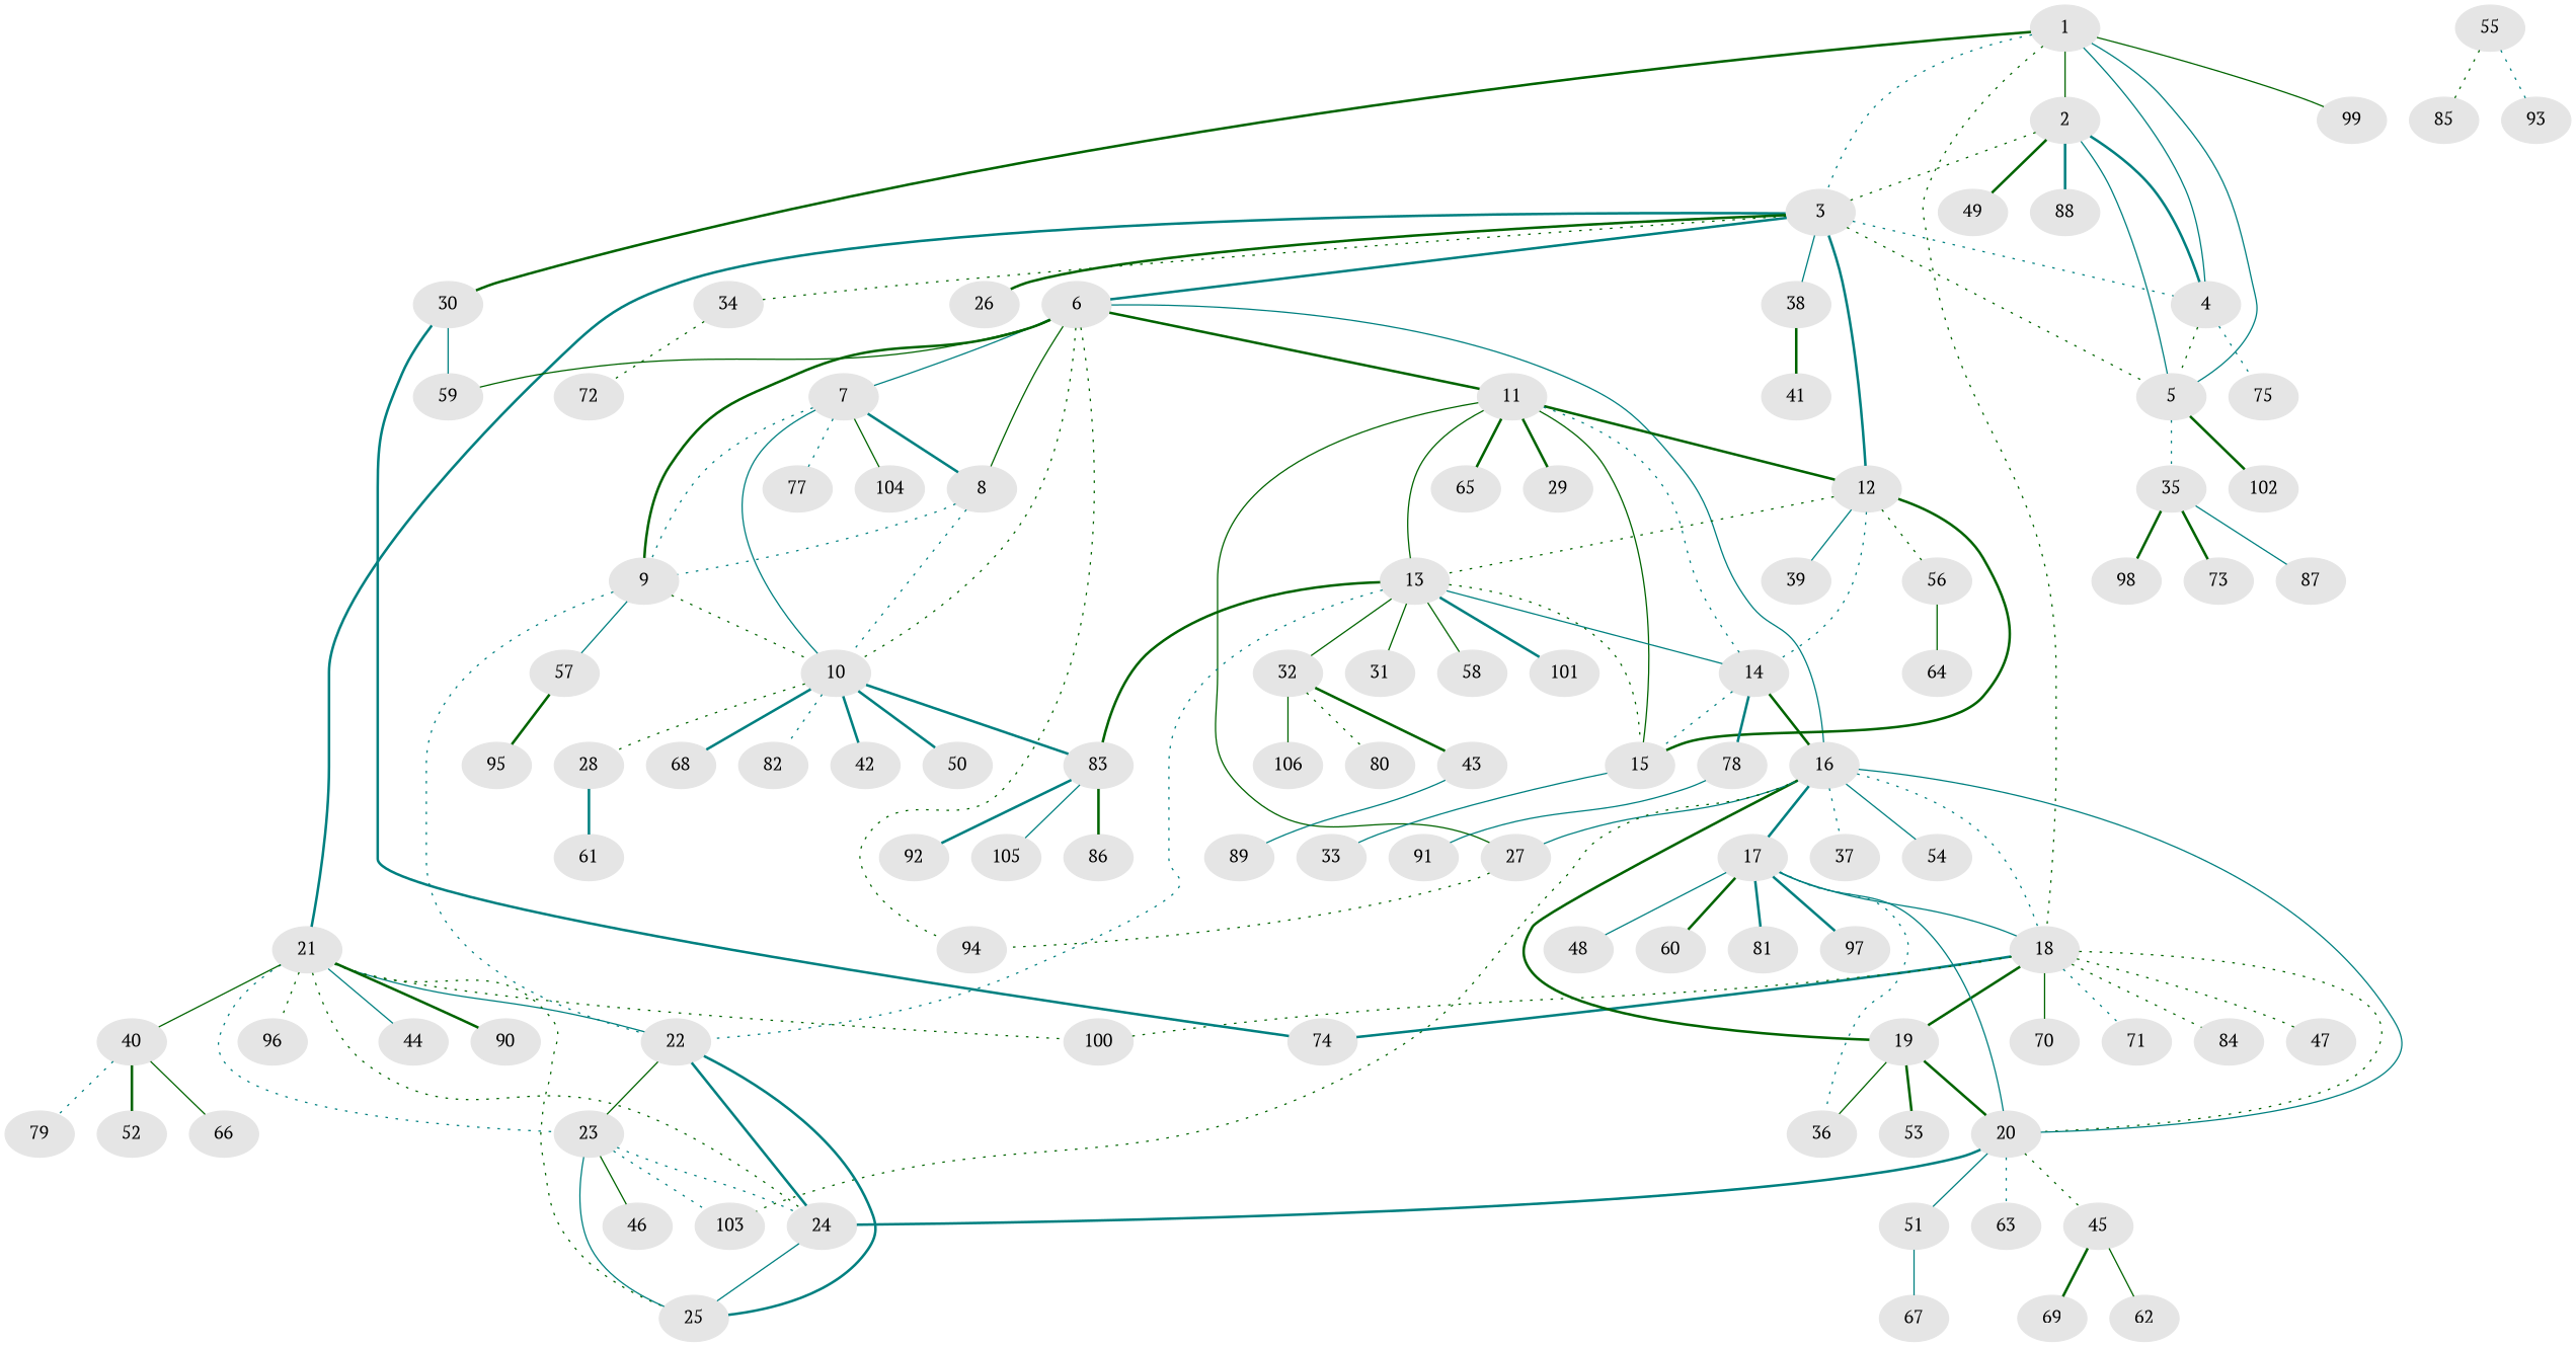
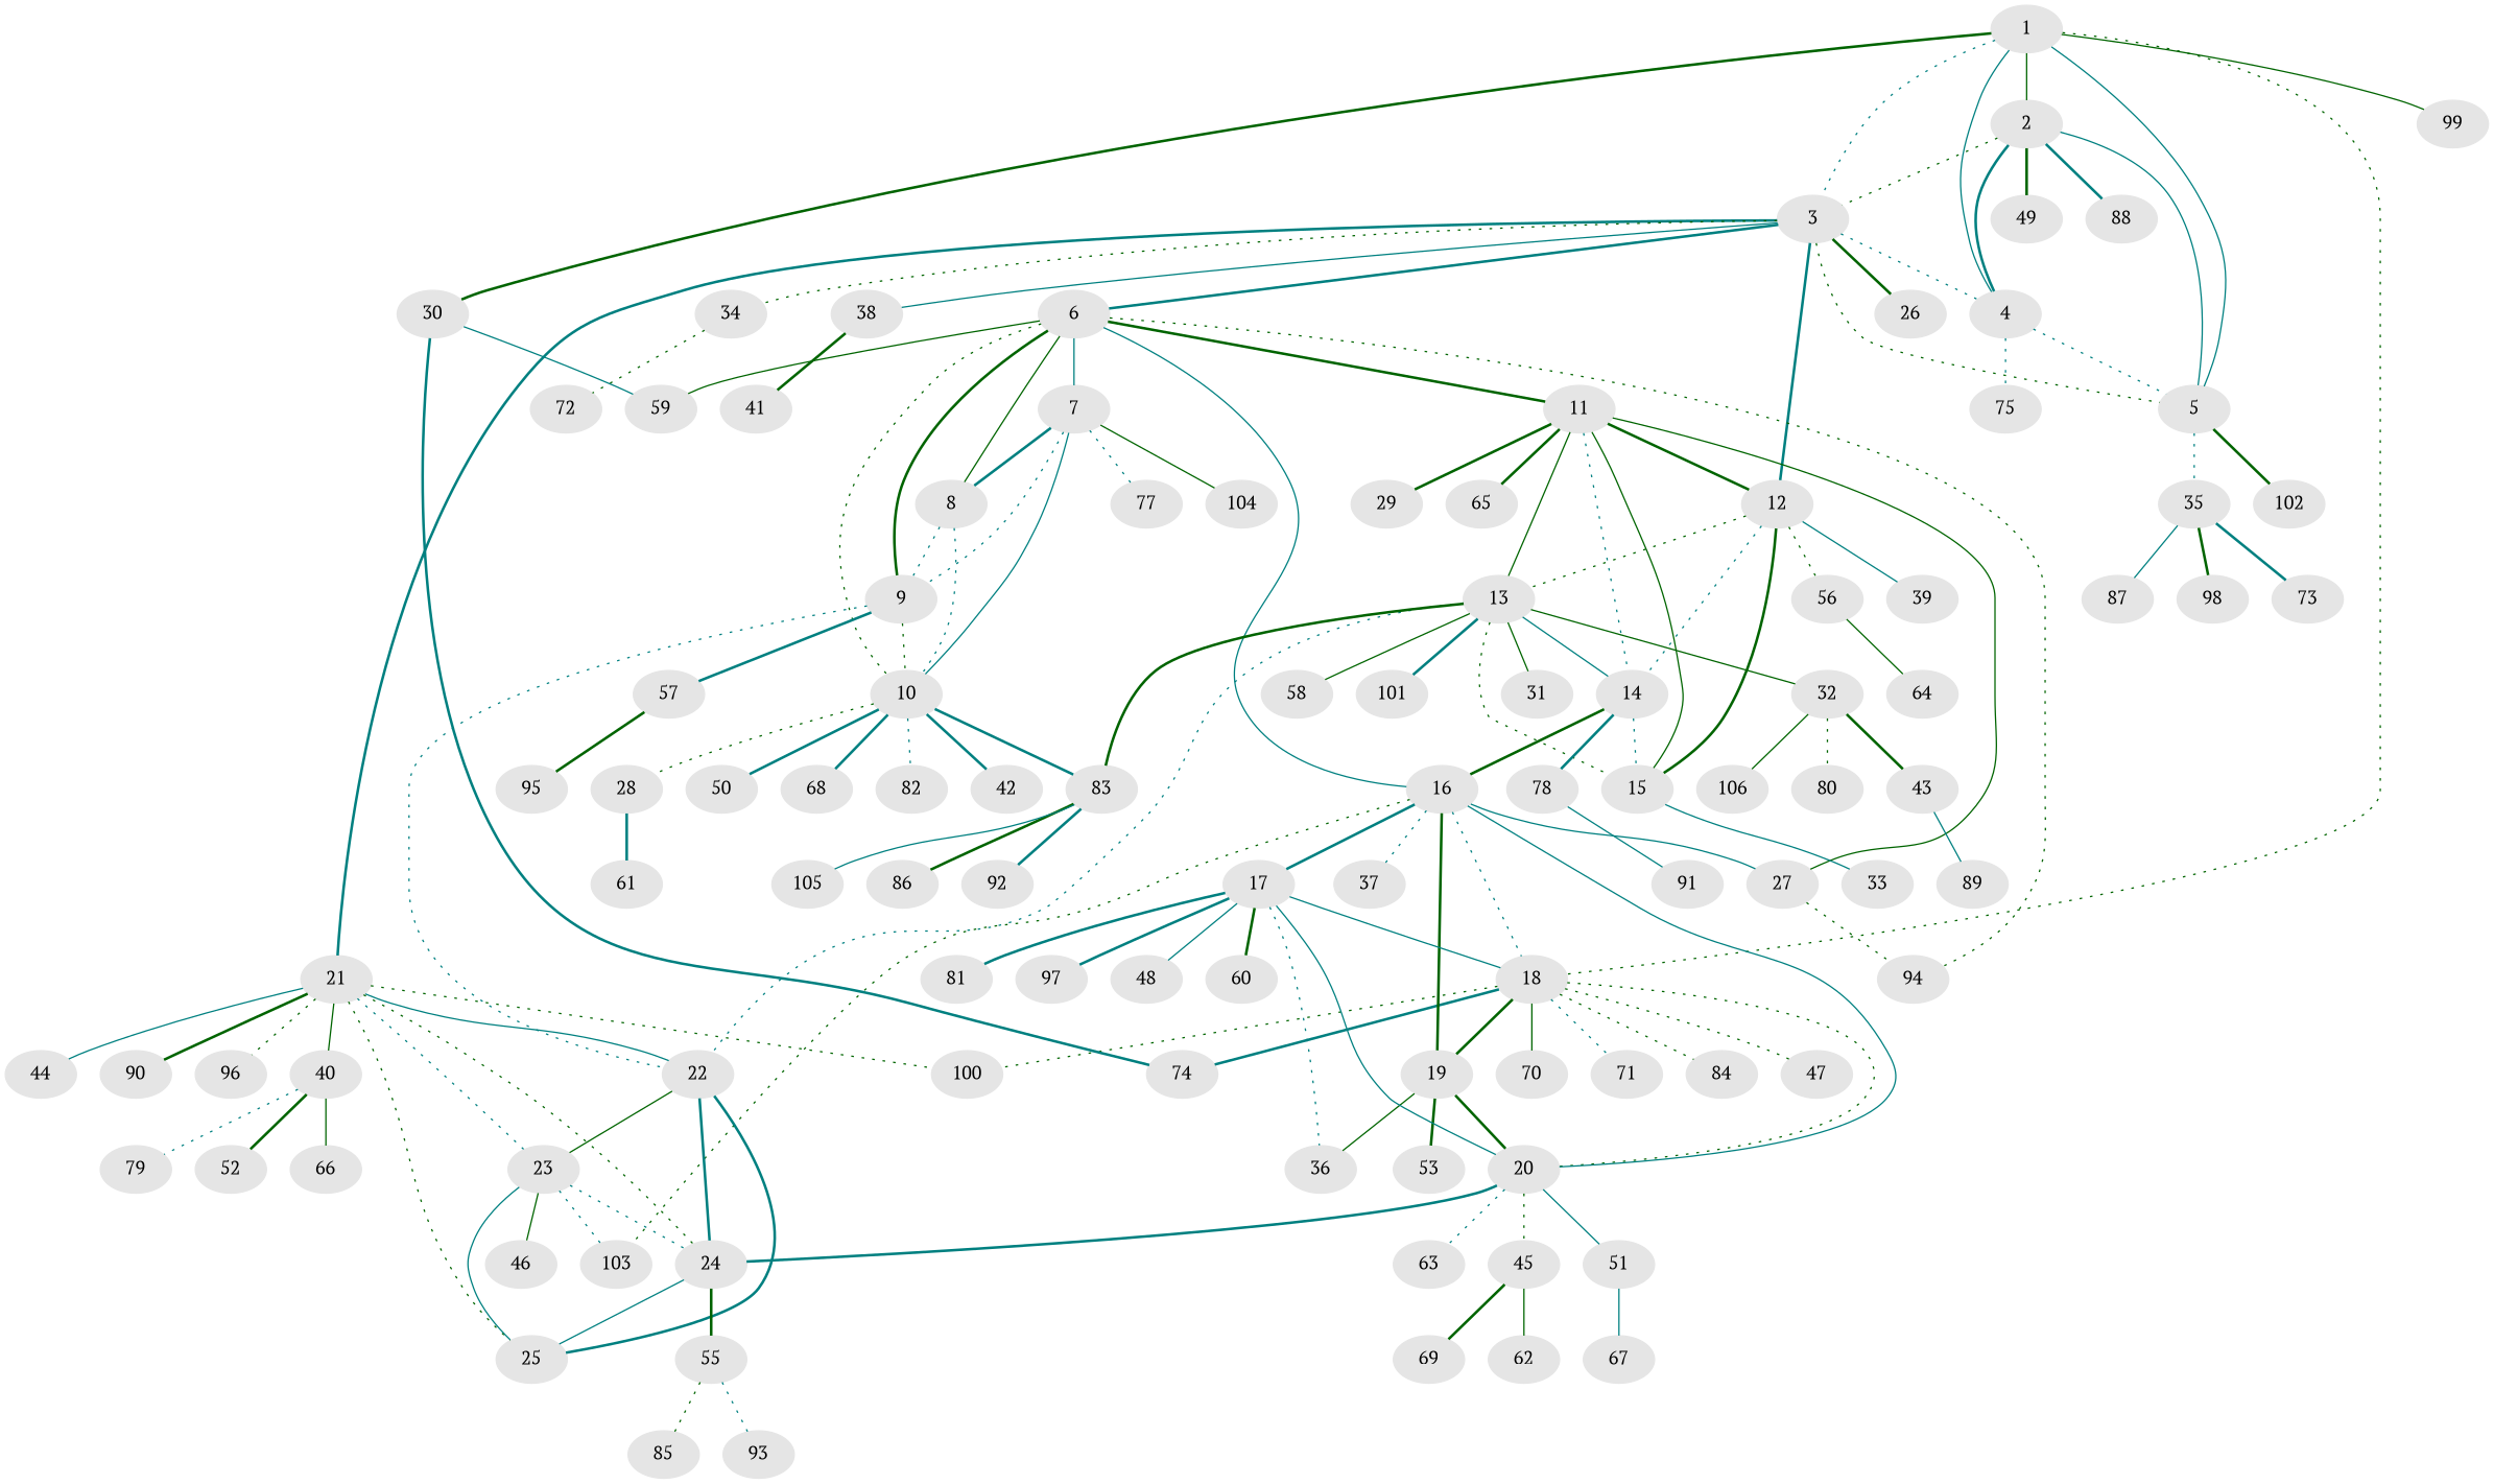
  graph {
    fontname="PT Serif"
    node [color=gray90 fontname="PT Serif" style=filled]
    edge [color=teal fontname="PT Serif" style=dotted]
    1
    2
    3
    4
    5
    18
    30
    99
    49
    88
    6
    12
    21
    26
    34
    38
    75
    35
    102
    19
    20
    47
    70
    71
    74
    84
    100
    59
    7
    8
    9
    10
    11
    16
    94
    13
    14
    15
    39
    56
    22
    24
    23
    25
    40
    44
    90
    96
    72
    41
    73
    87
    98
    77
    104
    57
    28
    42
    50
    68
    82
    83
    27
    29
    65
    17
    37
-   54
    103
    95
    61
    86
    92
    105
    31
    32
    58
    101
    78
    33
    64
    43
    80
    106
    91
    48
    60
    81
    97
    36
    53
    45
    51
    63
    55
    62
    69
    67
    46
    52
    66
    79
    85
    93
    89
    1 -- 2 [color=darkgreen style=solid]
    1 -- 3
    1 -- 4 [style=solid]
    1 -- 5 [style=solid]
    1 -- 18 [color=darkgreen]
    1 -- 30 [color=darkgreen style=bold]
    1 -- 99 [color=darkgreen style=solid]
    2 -- 3 [color=darkgreen]
    2 -- 4 [style=bold]
    2 -- 5 [style=solid]
    2 -- 49 [color=darkgreen style=bold]
    2 -- 88 [style=bold]
    3 -- 4
    3 -- 5 [color=darkgreen]
    3 -- 6 [style=bold]
    3 -- 12 [style=bold]
    3 -- 21 [style=bold]
    3 -- 26 [color=darkgreen style=bold]
    3 -- 34 [color=darkgreen]
    3 -- 38 [style=solid]
-   4 -- 5 [color=darkgreen]
+   4 -- 5
    4 -- 75
    5 -- 35
    5 -- 102 [color=darkgreen style=bold]
    18 -- 19 [color=darkgreen style=bold]
    18 -- 20 [color=darkgreen]
    18 -- 47 [color=darkgreen]
    18 -- 70 [color=darkgreen style=solid]
    18 -- 71
    18 -- 74 [style=bold]
    18 -- 84 [color=darkgreen]
    18 -- 100 [color=darkgreen]
    30 -- 74 [style=bold]
    30 -- 59 [style=solid]
    6 -- 59 [color=darkgreen style=solid]
    6 -- 7 [style=solid]
    6 -- 8 [color=darkgreen style=solid]
    6 -- 9 [color=darkgreen style=bold]
    6 -- 10 [color=darkgreen]
    6 -- 11 [color=darkgreen style=bold]
    6 -- 16 [style=solid]
    6 -- 94 [color=darkgreen]
    12 -- 13 [color=darkgreen]
    12 -- 14
    12 -- 15 [color=darkgreen style=bold]
    12 -- 39 [style=solid]
    12 -- 56 [color=darkgreen]
    21 -- 100 [color=darkgreen]
    21 -- 22 [style=solid]
    21 -- 24 [color=darkgreen]
    21 -- 23
    21 -- 25 [color=darkgreen]
    21 -- 40 [color=darkgreen style=solid]
    21 -- 44 [style=solid]
    21 -- 90 [color=darkgreen style=bold]
    21 -- 96 [color=darkgreen]
    34 -- 72 [color=darkgreen]
    38 -- 41 [color=darkgreen style=bold]
-   35 -- 73 [color=darkgreen style=bold]
+   35 -- 73 [style=bold]
    35 -- 87 [style=solid]
    35 -- 98 [color=darkgreen style=bold]
    19 -- 20 [color=darkgreen style=bold]
    19 -- 36 [color=darkgreen style=solid]
    19 -- 53 [color=darkgreen style=bold]
    20 -- 24 [style=bold]
    20 -- 45 [color=darkgreen]
    20 -- 51 [style=solid]
    20 -- 63
    7 -- 8 [style=bold]
    7 -- 9
    7 -- 10 [style=solid]
    7 -- 77
    7 -- 104 [color=darkgreen style=solid]
    8 -- 9
    8 -- 10
    9 -- 10 [color=darkgreen]
    9 -- 22
-   9 -- 57 [style=solid]
+   9 -- 57 [style=bold]
    10 -- 28 [color=darkgreen]
    10 -- 42 [style=bold]
    10 -- 50 [style=bold]
    10 -- 68 [style=bold]
    10 -- 82
    10 -- 83 [style=bold]
    11 -- 12 [color=darkgreen style=bold]
    11 -- 13 [color=darkgreen style=solid]
    11 -- 14
    11 -- 15 [color=darkgreen style=solid]
    11 -- 27 [color=darkgreen style=solid]
    11 -- 29 [color=darkgreen style=bold]
    11 -- 65 [color=darkgreen style=bold]
    16 -- 18
    16 -- 19 [color=darkgreen style=bold]
    16 -- 20 [style=solid]
    16 -- 27 [style=solid]
    16 -- 17 [style=bold]
    16 -- 37
-   16 -- 54 [style=solid]
    16 -- 103 [color=darkgreen]
    13 -- 14 [style=solid]
    13 -- 15 [color=darkgreen]
    13 -- 22
    13 -- 83 [color=darkgreen style=bold]
    13 -- 31 [color=darkgreen style=solid]
    13 -- 32 [color=darkgreen style=solid]
    13 -- 58 [color=darkgreen style=solid]
    13 -- 101 [style=bold]
    14 -- 16 [color=darkgreen style=bold]
    14 -- 15
    14 -- 78 [style=bold]
    15 -- 33 [style=solid]
    56 -- 64 [color=darkgreen style=solid]
    22 -- 24 [style=bold]
    22 -- 23 [color=darkgreen style=solid]
    22 -- 25 [style=bold]
    24 -- 25 [style=solid]
+   24 -- 55 [color=darkgreen style=bold]
    23 -- 24
    23 -- 25 [style=solid]
    23 -- 103
    23 -- 46 [color=darkgreen style=solid]
    40 -- 52 [color=darkgreen style=bold]
    40 -- 66 [color=darkgreen style=solid]
    40 -- 79
    57 -- 95 [color=darkgreen style=bold]
    28 -- 61 [style=bold]
    83 -- 86 [color=darkgreen style=bold]
    83 -- 92 [style=bold]
    83 -- 105 [style=solid]
    27 -- 94 [color=darkgreen]
    17 -- 18 [style=solid]
    17 -- 20 [style=solid]
    17 -- 48 [style=solid]
    17 -- 60 [color=darkgreen style=bold]
    17 -- 81 [style=bold]
    17 -- 97 [style=bold]
    17 -- 36
    32 -- 43 [color=darkgreen style=bold]
    32 -- 80 [color=darkgreen]
    32 -- 106 [color=darkgreen style=solid]
    78 -- 91 [style=solid]
    43 -- 89 [style=solid]
    45 -- 62 [color=darkgreen style=solid]
    45 -- 69 [color=darkgreen style=bold]
    51 -- 67 [style=solid]
    55 -- 85 [color=darkgreen]
    55 -- 93
  }
